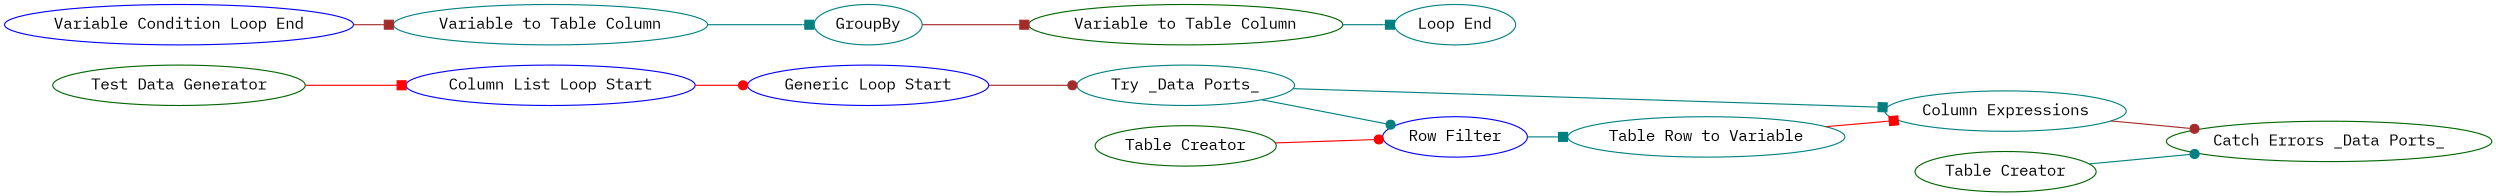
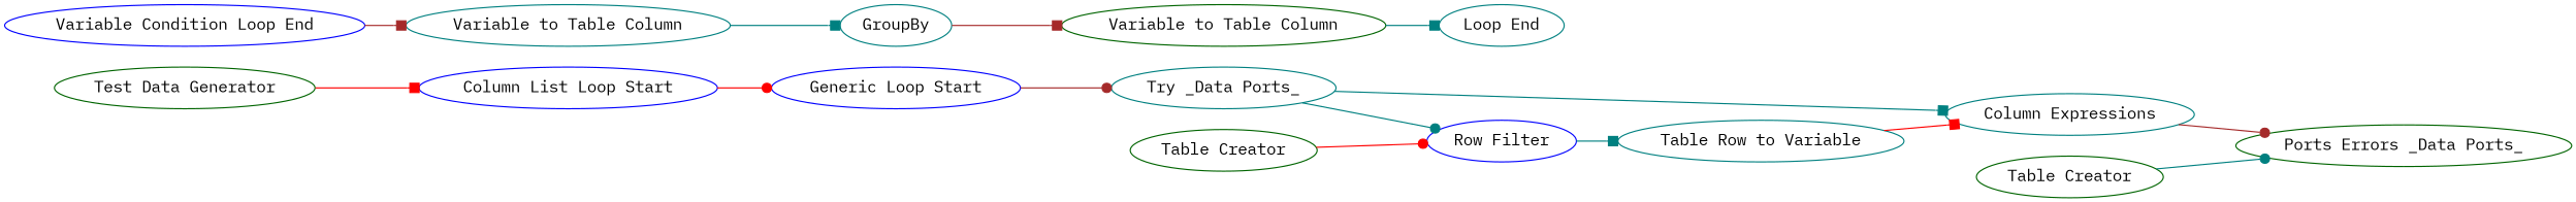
  digraph {
    fontname="IBM Plex Mono"
    rankdir=LR
    node [color=teal fontname="IBM Plex Mono"]
    edge [arrowhead=box color=teal fontname="IBM Plex Mono"]
    n1 [color=darkgreen label="Test Data Generator"]
    n2 [color=blue label="Column List Loop Start"]
    n3 [color=blue label="Generic Loop Start"]
    n4 [label="Try _Data Ports_"]
    n5 [label="Column Expressions"]
-   n6 [color=darkgreen label="Catch Errors _Data Ports_"]
+   n6 [color=darkgreen label="Ports Errors _Data Ports_"]
    n7 [label="Variable to Table Column"]
    n8 [label=GroupBy]
    n9 [color=darkgreen label="Variable to Table Column"]
    n10 [label="Loop End"]
    n11 [color=blue label="Row Filter"]
    n12 [label="Table Row to Variable"]
    n13 [color=blue label="Variable Condition Loop End"]
    n14 [color=darkgreen label="Table Creator"]
    n15 [color=darkgreen label="Table Creator"]
    n1 -> n2 [color=red]
    n2 -> n3 [arrowhead=dot color=red]
    n3 -> n4 [arrowhead=dot color=brown]
    n4 -> n5
    n4 -> n11 [arrowhead=dot]
    n5 -> n6 [arrowhead=dot color=brown]
    n7 -> n8
    n8 -> n9 [color=brown]
    n9 -> n10
    n11 -> n12
    n12 -> n5 [color=red]
    n13 -> n7 [color=brown]
    n14 -> n11 [arrowhead=dot color=red]
    n15 -> n6 [arrowhead=dot]
  }
